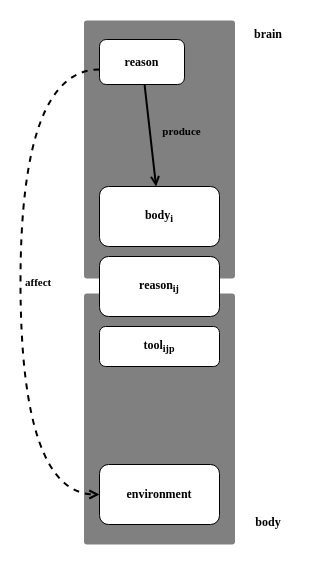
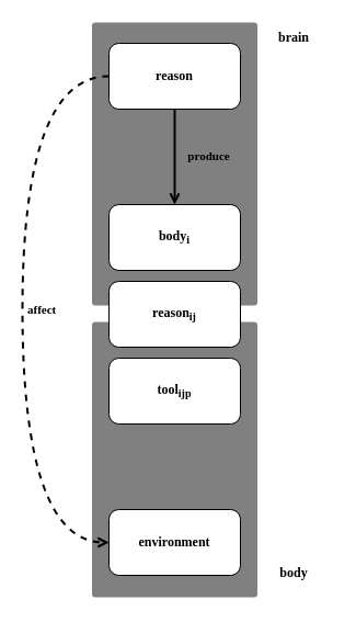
  <mxCell id="0" />
  <mxCell id="1" parent="0" />
  <mxCell id="2" value="" style="rounded=1;whiteSpace=wrap;html=1;fontFamily=source code pro;fontSource=https%3A%2F%2Ffonts.googleapis.com%2Fcss%3Ffamily%3Dsource%2Bcode%2Bpro;fillColor=#808080;strokeColor=none;arcSize=2;fontStyle=1" parent="1" vertex="1"><mxGeometry x="83.5" y="293" width="151" height="251" as="geometry" /></mxCell>
  <mxCell id="3" value="" style="rounded=1;whiteSpace=wrap;html=1;fontFamily=source code pro;fontSource=https%3A%2F%2Ffonts.googleapis.com%2Fcss%3Ffamily%3Dsource%2Bcode%2Bpro;fillColor=#808080;strokeColor=none;arcSize=2;fontStyle=1" parent="1" vertex="1"><mxGeometry x="83.5" y="20" width="151" height="258" as="geometry" /></mxCell>
  <mxCell id="4" style="edgeStyle=orthogonalEdgeStyle;html=1;curved=1;dashed=1;strokeWidth=2;endArrow=open;endFill=0;fontFamily=source code pro;fontSource=https%3A%2F%2Ffonts.googleapis.com%2Fcss%3Ffamily%3Dsource%2Bcode%2Bpro;fontStyle=1" parent="1" source="5" target="10" edge="1"><mxGeometry relative="1" as="geometry"><Array as="points"><mxPoint x="20" y="69" /><mxPoint x="20" y="494" /></Array></mxGeometry></mxCell>
- <mxCell id="5" value="reason" style="rounded=1;whiteSpace=wrap;html=1;fontFamily=source code pro;fontSource=https%3A%2F%2Ffonts.googleapis.com%2Fcss%3Ffamily%3Dsource%2Bcode%2Bpro;fontStyle=1" parent="1" vertex="1"><mxGeometry x="99" y="39" width="85" height="45" as="geometry" /></mxCell>
+ <mxCell id="5" value="reason" style="rounded=1;whiteSpace=wrap;html=1;fontFamily=source code pro;fontSource=https%3A%2F%2Ffonts.googleapis.com%2Fcss%3Ffamily%3Dsource%2Bcode%2Bpro;fontStyle=1" parent="1" vertex="1"><mxGeometry x="99" y="39" width="120" height="60" as="geometry" /></mxCell>
  <mxCell id="6" value="body&lt;sub&gt;i&lt;/sub&gt;" style="rounded=1;whiteSpace=wrap;html=1;fontFamily=source code pro;fontSource=https%3A%2F%2Ffonts.googleapis.com%2Fcss%3Ffamily%3Dsource%2Bcode%2Bpro;fontStyle=1" parent="1" vertex="1"><mxGeometry x="99" y="186" width="120" height="60" as="geometry" /></mxCell>
  <mxCell id="7" value="produce" style="html=1;endArrow=open;endFill=0;strokeWidth=2;fontFamily=source code pro;fontSource=https%3A%2F%2Ffonts.googleapis.com%2Fcss%3Ffamily%3Dsource%2Bcode%2Bpro;labelBackgroundColor=none;fontStyle=1" parent="1" source="5" target="6" edge="1"><mxGeometry x="-0.011" y="31" relative="1" as="geometry"><mxPoint x="131" y="-139" as="sourcePoint" /><mxPoint x="183" y="-139" as="targetPoint" /><mxPoint as="offset" /></mxGeometry></mxCell>
  <mxCell id="8" value="reason&lt;sub&gt;ij&lt;/sub&gt;" style="rounded=1;whiteSpace=wrap;html=1;fontFamily=source code pro;fontSource=https%3A%2F%2Ffonts.googleapis.com%2Fcss%3Ffamily%3Dsource%2Bcode%2Bpro;fontStyle=1" parent="1" vertex="1"><mxGeometry x="99" y="256" width="120" height="60" as="geometry" /></mxCell>
- <mxCell id="9" value="tool&lt;sub&gt;ijp&lt;/sub&gt;" style="rounded=1;whiteSpace=wrap;html=1;fontFamily=source code pro;fontSource=https%3A%2F%2Ffonts.googleapis.com%2Fcss%3Ffamily%3Dsource%2Bcode%2Bpro;fontStyle=1" parent="1" vertex="1"><mxGeometry x="99" y="326" width="120" height="40" as="geometry" /></mxCell>
+ <mxCell id="9" value="tool&lt;sub&gt;ijp&lt;/sub&gt;" style="rounded=1;whiteSpace=wrap;html=1;fontFamily=source code pro;fontSource=https%3A%2F%2Ffonts.googleapis.com%2Fcss%3Ffamily%3Dsource%2Bcode%2Bpro;fontStyle=1" parent="1" vertex="1"><mxGeometry x="99" y="326" width="120" height="60" as="geometry" /></mxCell>
  <mxCell id="10" value="environment" style="rounded=1;whiteSpace=wrap;html=1;fontFamily=source code pro;fontSource=https%3A%2F%2Ffonts.googleapis.com%2Fcss%3Ffamily%3Dsource%2Bcode%2Bpro;fontStyle=1" parent="1" vertex="1"><mxGeometry x="99" y="464" width="120" height="60" as="geometry" /></mxCell>
  <mxCell id="11" value="body" style="text;whiteSpace=wrap;html=1;align=center;fontFamily=source code pro;fontSource=https%3A%2F%2Ffonts.googleapis.com%2Fcss%3Ffamily%3Dsource%2Bcode%2Bpro;fontStyle=1" parent="1" vertex="1"><mxGeometry x="234.499" y="508.003" width="68" height="36" as="geometry" /></mxCell>
  <mxCell id="12" value="brain" style="text;whiteSpace=wrap;html=1;align=center;fontFamily=source code pro;fontSource=https%3A%2F%2Ffonts.googleapis.com%2Fcss%3Ffamily%3Dsource%2Bcode%2Bpro;fontStyle=1" parent="1" vertex="1"><mxGeometry x="234.499" y="20.003" width="68" height="36" as="geometry" /></mxCell>
  <mxCell id="13" value="&lt;span style=&quot;color: rgb(0, 0, 0); font-size: 11px; font-style: normal; font-variant-ligatures: normal; font-variant-caps: normal; letter-spacing: normal; orphans: 2; text-align: center; text-indent: 0px; text-transform: none; widows: 2; word-spacing: 0px; -webkit-text-stroke-width: 0px; white-space: nowrap; background-color: rgb(255, 255, 255); text-decoration-thickness: initial; text-decoration-style: initial; text-decoration-color: initial; float: none; display: inline !important;&quot;&gt;affect&lt;/span&gt;" style="text;whiteSpace=wrap;html=1;fontFamily=source code pro;fontSource=https%3A%2F%2Ffonts.googleapis.com%2Fcss%3Ffamily%3Dsource%2Bcode%2Bpro;fontStyle=1" parent="1" vertex="1"><mxGeometry x="22.996" y="268.001" width="68" height="36" as="geometry" /></mxCell>
